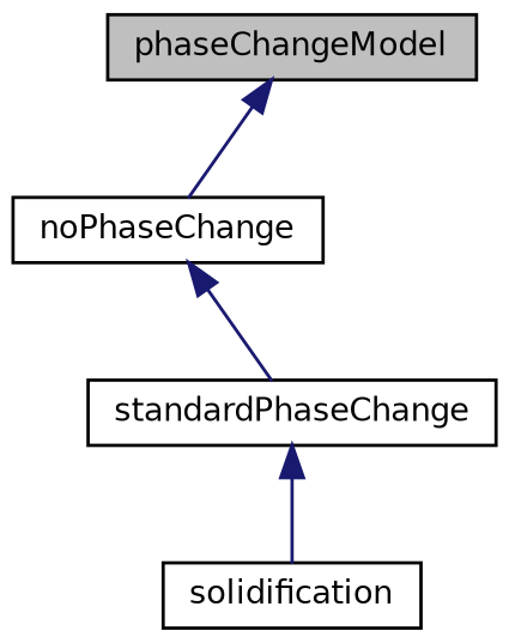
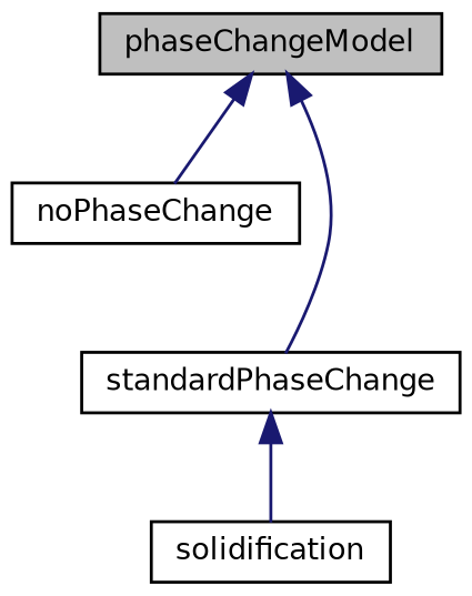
  digraph {
    node [color=black fontname=Helvetica fontsize=10 shape=record]
    edge [color=midnightblue dir=back fontname=Helvetica fontsize=10 labelfontname=Helvetica labelfontsize=10 style=solid]
    n1 [fillcolor=grey75 fontcolor=black height=0.2 label=phaseChangeModel style=filled width=0.4]
    n2 [height=0.2 label=noPhaseChange width=0.4]
    n3 [height=0.2 label=standardPhaseChange width=0.4]
    n4 [height=0.2 label=solidification width=0.4]
    n1 -> n2
-   n2 -> n3
+   n1 -> n3
    n3 -> n4
  }
